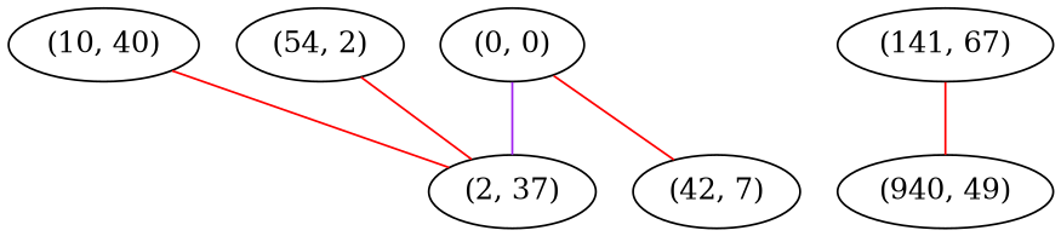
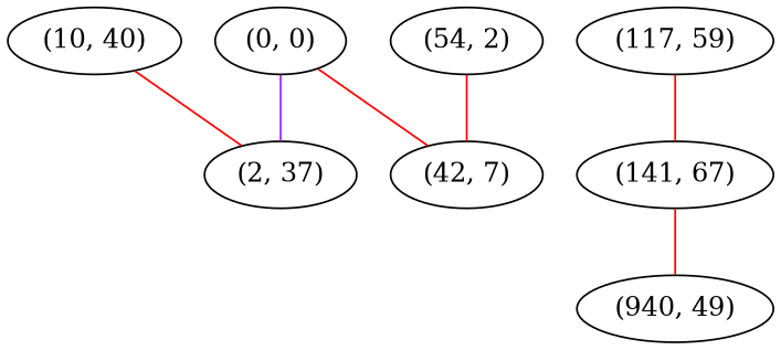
  graph {
    edge [color=red weight=1]
    "(10, 40)"
    "(2, 37)"
    "(54, 2)"
    "(42, 7)"
+   "(117, 59)"
    "(141, 67)"
    n7 [label="(940, 49)"]
    "(0, 0)"
    "(10, 40)" -- "(2, 37)"
-   "(54, 2)" -- "(2, 37)"
+   "(54, 2)" -- "(42, 7)"
+   "(117, 59)" -- "(141, 67)"
    "(141, 67)" -- n7
    "(0, 0)" -- "(2, 37)" [color=purple weight=4]
    "(0, 0)" -- "(42, 7)"
  }
